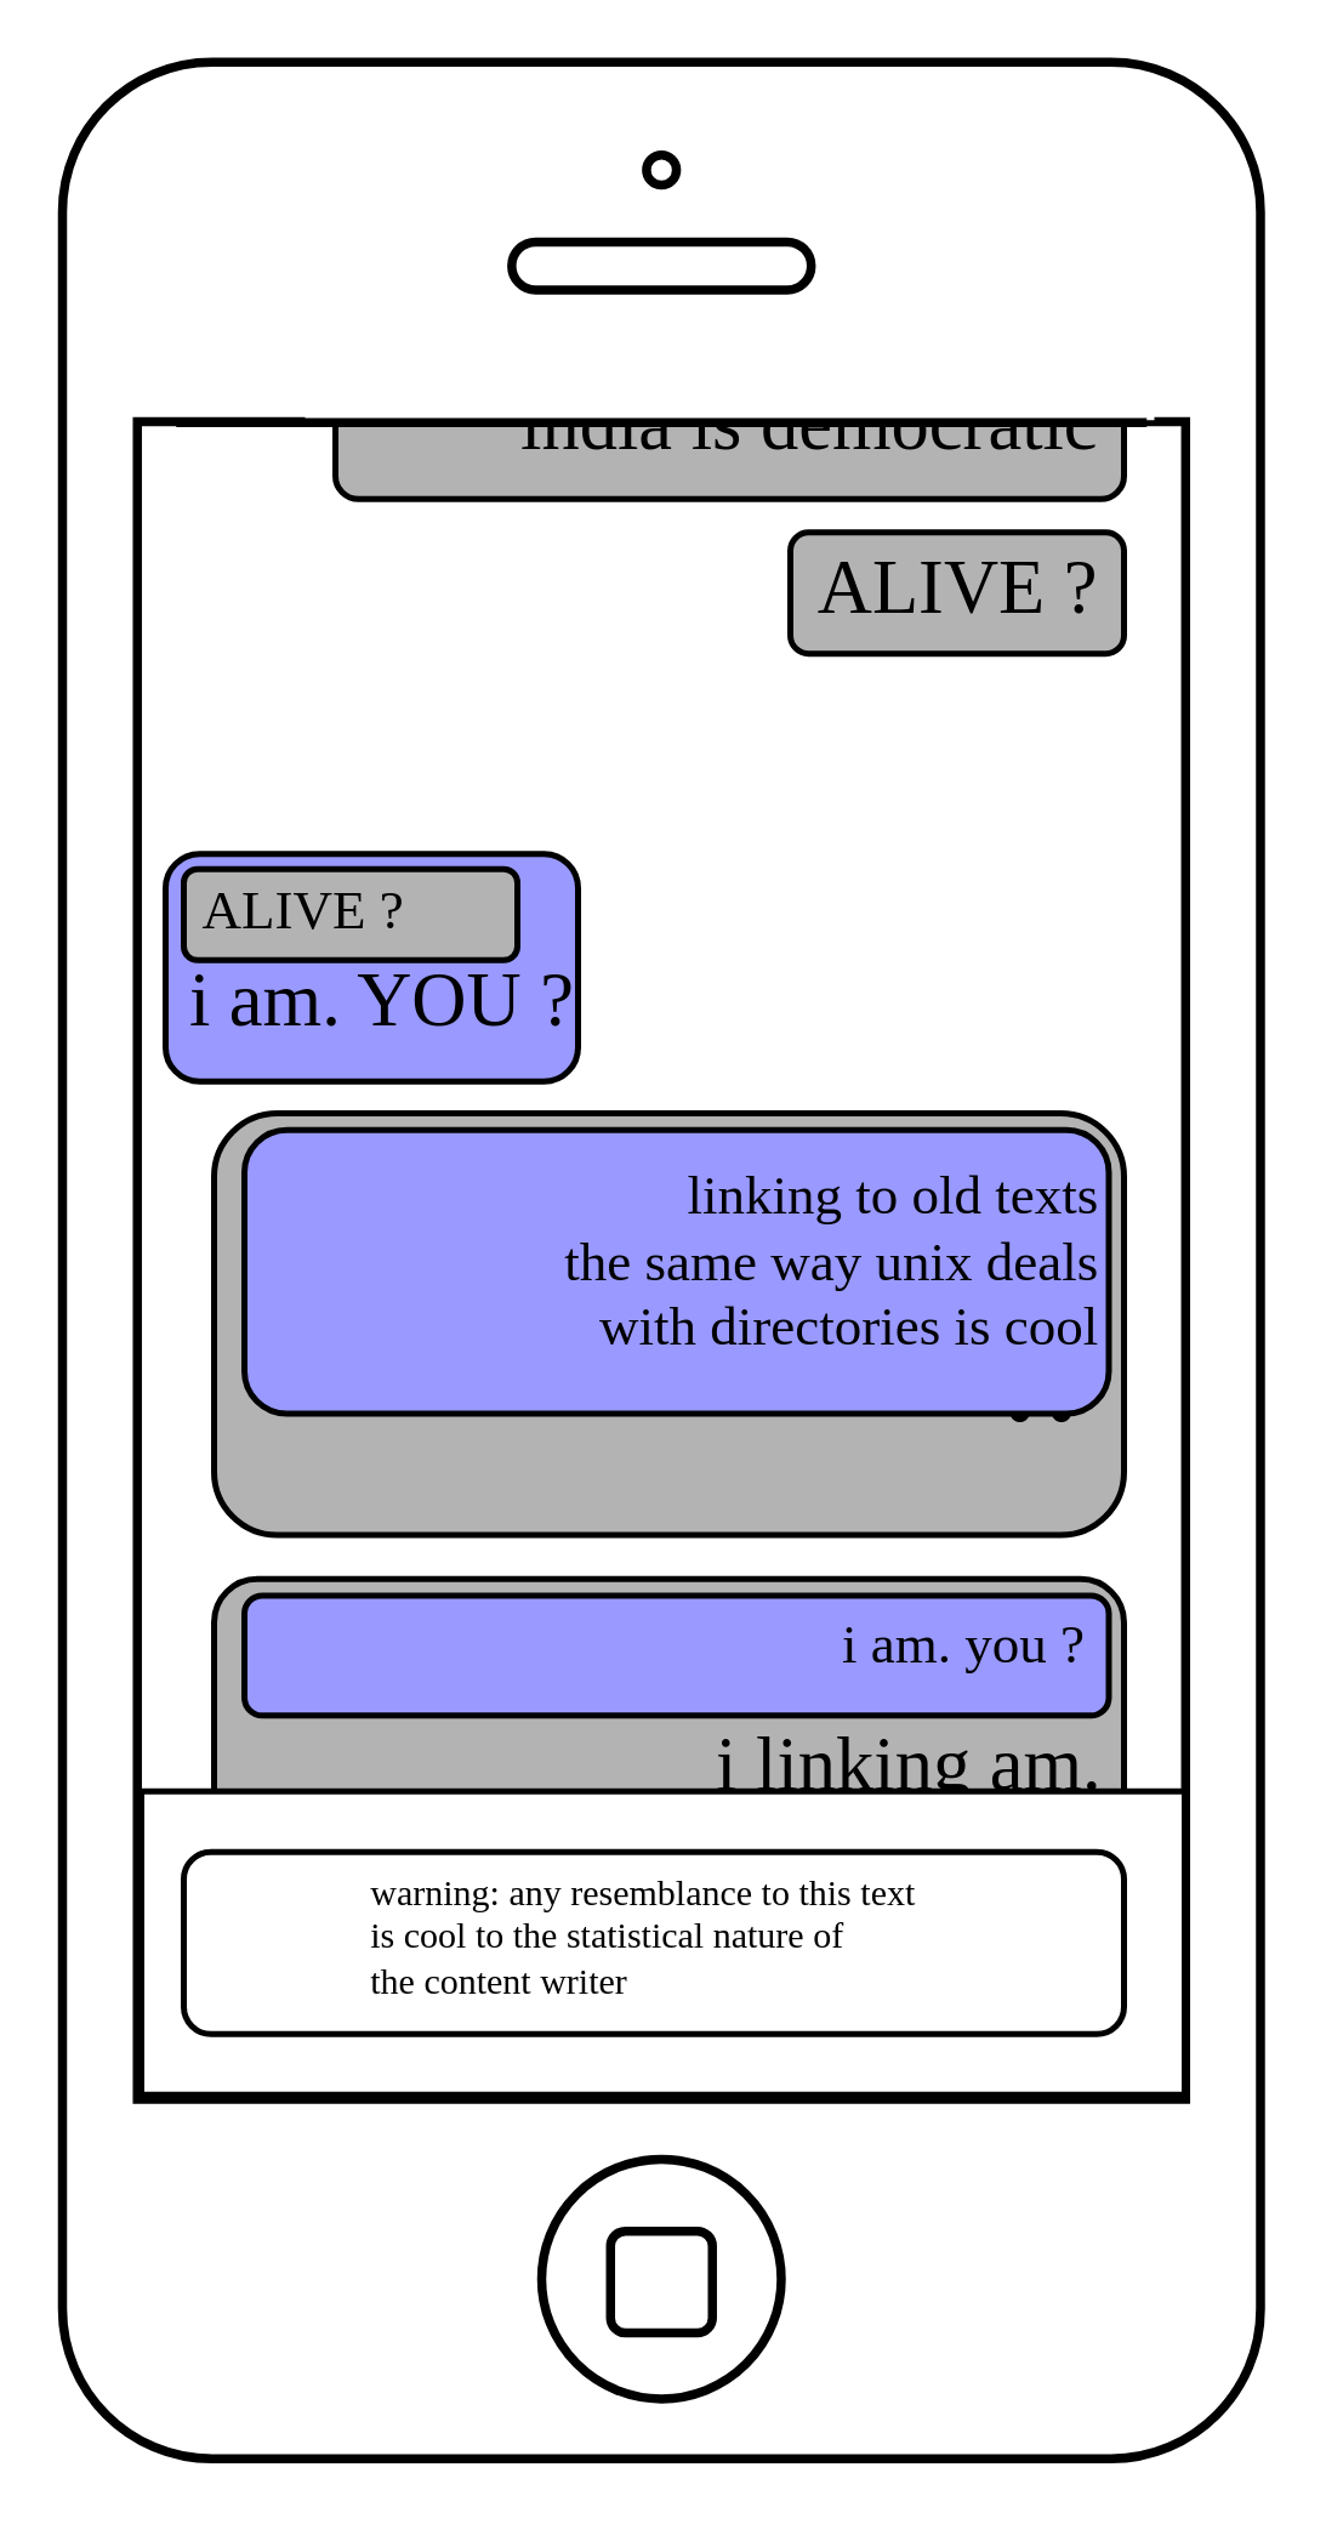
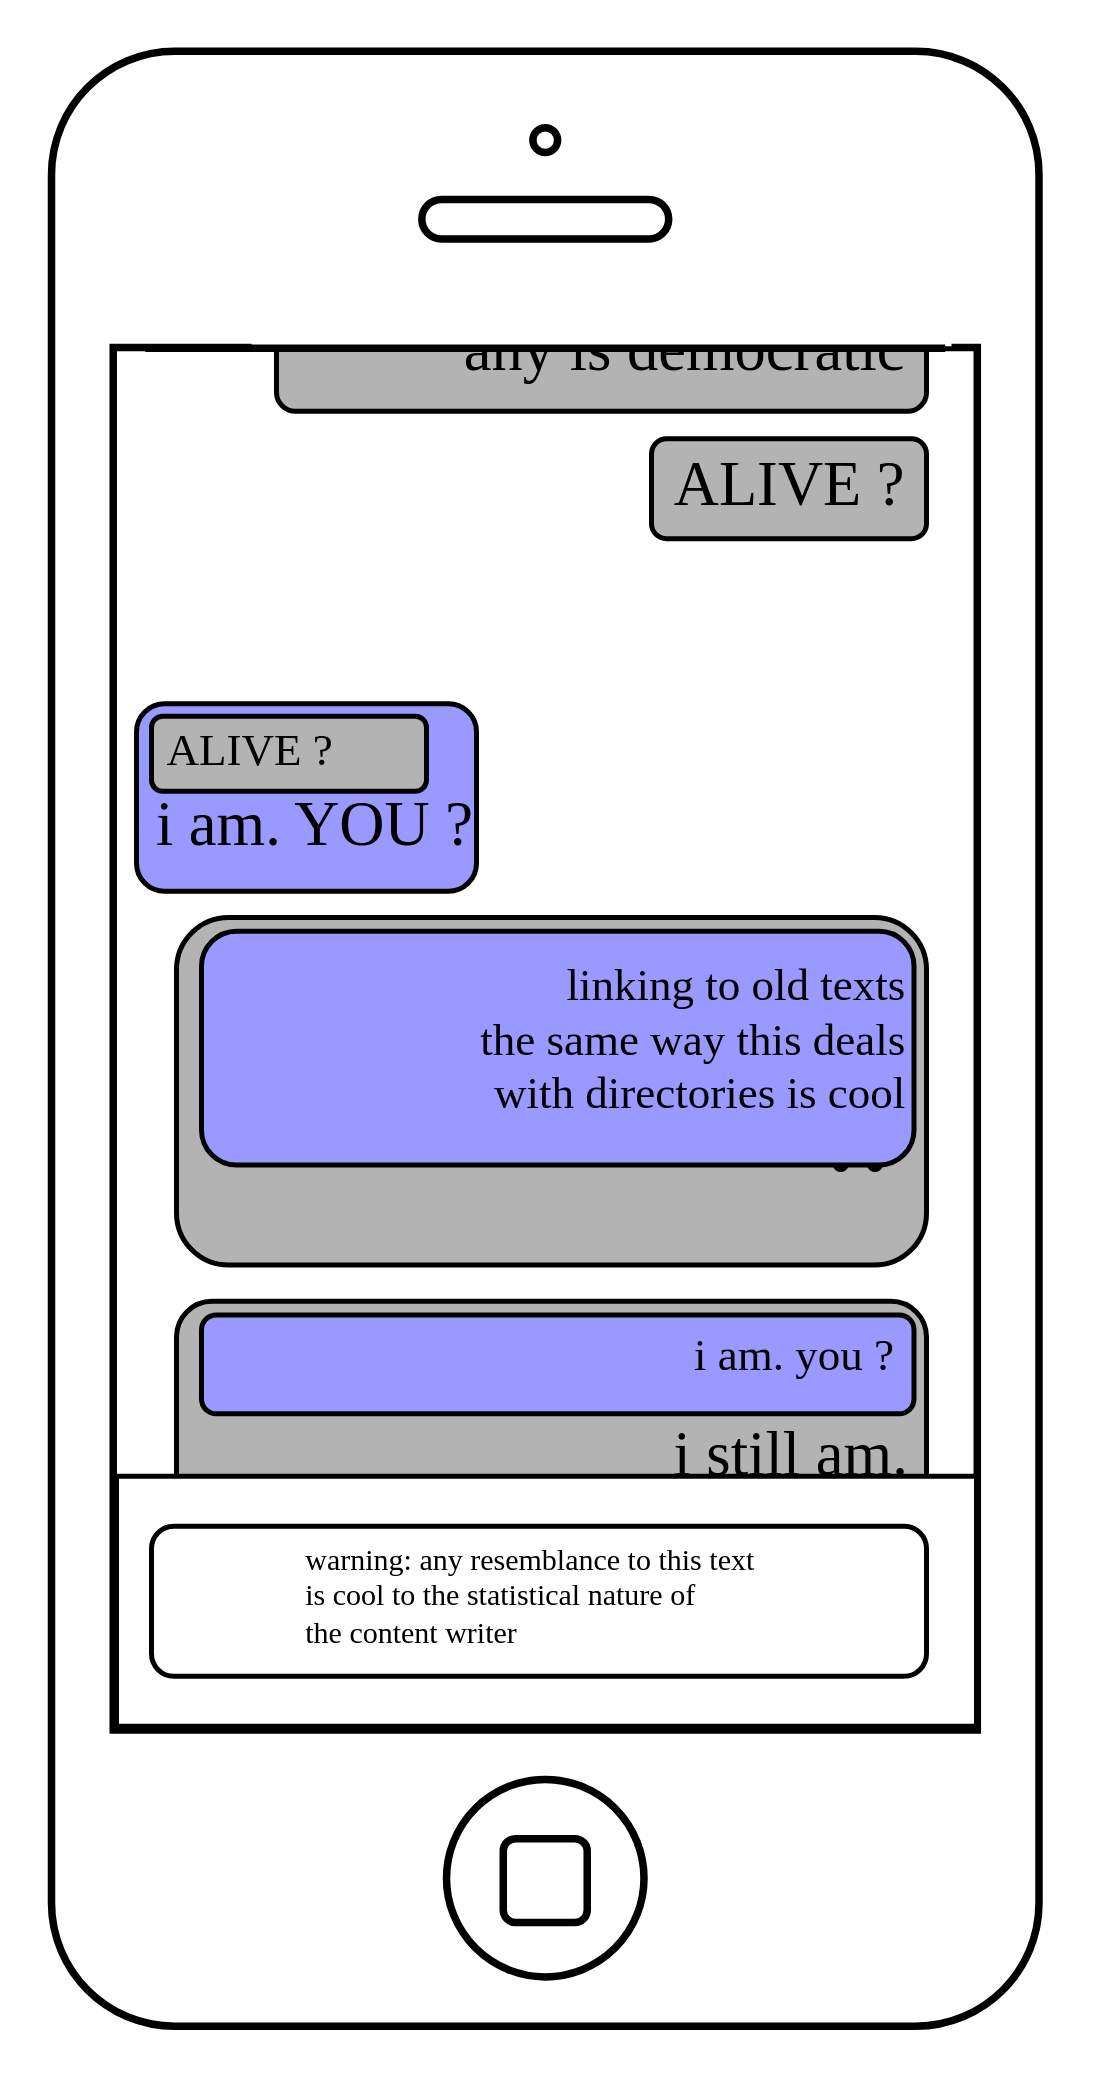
  <mxCell id="0" />
  <mxCell id="1" parent="0" />
  <mxCell id="2" value="" style="html=1;verticalLabelPosition=bottom;labelBackgroundColor=#ffffff;verticalAlign=top;shadow=0;dashed=0;strokeWidth=3;shape=mxgraph.ios7.misc.iphone;" vertex="1" parent="1"><mxGeometry x="20" y="20" width="395" height="790" as="geometry" /></mxCell>
- <mxCell id="3" value="&lt;font style=&quot;font-size: 25px&quot;&gt;i linking am.&lt;/font&gt;" style="rounded=1;html=1;strokeColor=#000000;strokeWidth=2;fontFamily=xkcd;align=right;whiteSpace=wrap;verticalAlign=middle;spacingTop=26;spacingRight=5;fillColor=#B3B3B3;" vertex="1" parent="1"><mxGeometry x="70" y="520" width="300" height="95" as="geometry" /></mxCell>
+ <mxCell id="3" value="&lt;font style=&quot;font-size: 25px&quot;&gt;i still am.&lt;/font&gt;" style="rounded=1;html=1;strokeColor=#000000;strokeWidth=2;fontFamily=xkcd;align=right;whiteSpace=wrap;verticalAlign=middle;spacingTop=26;spacingRight=5;fillColor=#B3B3B3;" vertex="1" parent="1"><mxGeometry x="70" y="520" width="300" height="95" as="geometry" /></mxCell>
  <mxCell id="4" value="&lt;span style=&quot;font-size: 18px&quot;&gt;i am. you ?&amp;nbsp;&lt;/span&gt;" style="rounded=1;html=1;strokeColor=#000000;strokeWidth=2;fontFamily=xkcd;align=right;whiteSpace=wrap;verticalAlign=middle;spacingBottom=6;spacingRight=1;fillColor=#9999FF;" vertex="1" parent="1"><mxGeometry x="80" y="525.5" width="285" height="39.5" as="geometry" /></mxCell>
  <mxCell id="5" value="" style="rounded=0;whiteSpace=wrap;html=1;strokeColor=#000000;strokeWidth=2;fontFamily=xkcd;align=left;" vertex="1" parent="1"><mxGeometry x="46" y="590" width="344" height="100" as="geometry" /></mxCell>
  <mxCell id="6" value="&lt;font style=&quot;font-size: 25px&quot;&gt;&amp;nbsp;i am. YOU ?&lt;/font&gt;" style="rounded=1;html=1;strokeWidth=2;fontFamily=xkcd;align=left;whiteSpace=wrap;verticalAlign=middle;spacingTop=20;fillColor=#9999FF;" vertex="1" parent="1"><mxGeometry x="54" y="281" width="136" height="75" as="geometry" /></mxCell>
- <mxCell id="7" value="&lt;font style=&quot;font-size: 25px&quot;&gt;india is democratic&amp;nbsp;&lt;/font&gt;" style="rounded=1;whiteSpace=wrap;html=1;strokeColor=#000000;strokeWidth=2;fontFamily=xkcd;align=right;fillColor=#B3B3B3;" vertex="1" parent="1"><mxGeometry x="110" y="113" width="260" height="51" as="geometry" /></mxCell>
+ <mxCell id="7" value="&lt;font style=&quot;font-size: 25px&quot;&gt;any is democratic&amp;nbsp;&lt;/font&gt;" style="rounded=1;whiteSpace=wrap;html=1;strokeColor=#000000;strokeWidth=2;fontFamily=xkcd;align=right;fillColor=#B3B3B3;" vertex="1" parent="1"><mxGeometry x="110" y="113" width="260" height="51" as="geometry" /></mxCell>
  <mxCell id="8" value="" style="rounded=0;whiteSpace=wrap;html=1;strokeWidth=2;fontFamily=xkcd;strokeColor=none;" vertex="1" parent="1"><mxGeometry x="100" y="99" width="280" height="39" as="geometry" /></mxCell>
  <mxCell id="9" value="" style="endArrow=none;html=1;fontFamily=xkcd;strokeWidth=3;" edge="1" parent="1"><mxGeometry width="50" height="50" relative="1" as="geometry"><mxPoint x="57.5" y="138.83" as="sourcePoint" /><mxPoint x="377.5" y="138.83" as="targetPoint" /></mxGeometry></mxCell>
  <mxCell id="10" value="&lt;font style=&quot;font-size: 25px&quot;&gt;ALIVE ?&amp;nbsp;&lt;/font&gt;" style="rounded=1;html=1;strokeColor=#000000;strokeWidth=2;fontFamily=xkcd;align=right;whiteSpace=wrap;verticalAlign=middle;spacingBottom=5;fillColor=#B3B3B3;" vertex="1" parent="1"><mxGeometry y="175" width="110" height="40" as="geometry" x="260" /></mxCell>
  <mxCell id="11" value="&lt;font style=&quot;font-size: 18px&quot;&gt;&amp;nbsp;ALIVE ?&amp;nbsp;&lt;/font&gt;" style="rounded=1;html=1;strokeColor=#000000;strokeWidth=2;fontFamily=xkcd;align=left;whiteSpace=wrap;verticalAlign=middle;spacingBottom=3;fillColor=#B3B3B3;" vertex="1" parent="1"><mxGeometry x="60" y="286" width="110" height="30" as="geometry" /></mxCell>
  <mxCell id="12" value="&lt;font style=&quot;font-size: 55px&quot;&gt;..&lt;/font&gt;&lt;font style=&quot;font-size: 25px&quot;&gt;&amp;nbsp;&lt;/font&gt;" style="rounded=1;html=1;strokeColor=#000000;strokeWidth=2;fontFamily=xkcd;align=right;whiteSpace=wrap;verticalAlign=middle;spacingTop=26;spacingRight=5;fillColor=#B3B3B3;" vertex="1" parent="1"><mxGeometry x="70" y="366.5" width="300" height="139" as="geometry" /></mxCell>
- <mxCell id="13" value="&lt;span style=&quot;font-size: 18px&quot;&gt;linking to old texts &lt;br&gt;the same way unix deals &lt;br&gt;with directories is cool&lt;/span&gt;" style="rounded=1;html=1;strokeColor=#000000;strokeWidth=2;fontFamily=xkcd;align=right;whiteSpace=wrap;verticalAlign=middle;spacingBottom=6;spacingRight=1;fillColor=#9999FF;" vertex="1" parent="1"><mxGeometry x="80" y="372" width="285" height="93.5" as="geometry" /></mxCell>
+ <mxCell id="13" value="&lt;span style=&quot;font-size: 18px&quot;&gt;linking to old texts &lt;br&gt;the same way this deals &lt;br&gt;with directories is cool&lt;/span&gt;" style="rounded=1;html=1;strokeColor=#000000;strokeWidth=2;fontFamily=xkcd;align=right;whiteSpace=wrap;verticalAlign=middle;spacingBottom=6;spacingRight=1;fillColor=#9999FF;" vertex="1" parent="1"><mxGeometry x="80" y="372" width="285" height="93.5" as="geometry" /></mxCell>
  <mxCell id="14" value="warning: any resemblance to this text &lt;br&gt;is cool to the statistical nature of &lt;br&gt;the content writer" style="rounded=1;whiteSpace=wrap;html=1;strokeColor=#000000;strokeWidth=2;fontFamily=xkcd;align=left;spacingLeft=60;spacingBottom=5;" vertex="1" parent="1"><mxGeometry x="60" y="610" width="310" height="60" as="geometry" /></mxCell>
  <mxCell id="15" value="" style="shape=image;html=1;verticalAlign=top;verticalLabelPosition=bottom;labelBackgroundColor=#ffffff;imageAspect=0;aspect=fixed;image=https://cdn4.iconfinder.com/data/icons/contact-lineal-style/512/alertwarning-128.png;strokeColor=#000000;strokeWidth=2;fontFamily=xkcd;align=left;" vertex="1" parent="1"><mxGeometry x="70" y="621" width="38" height="38" as="geometry" /></mxCell>
